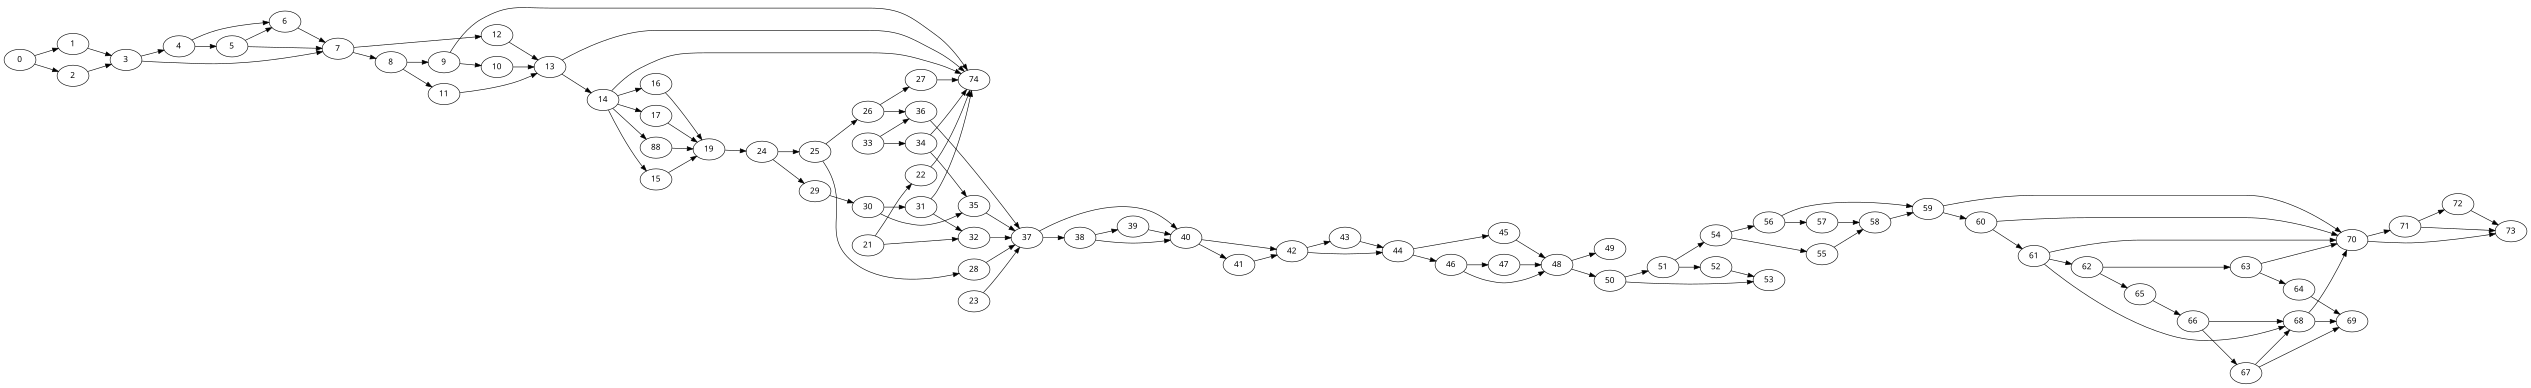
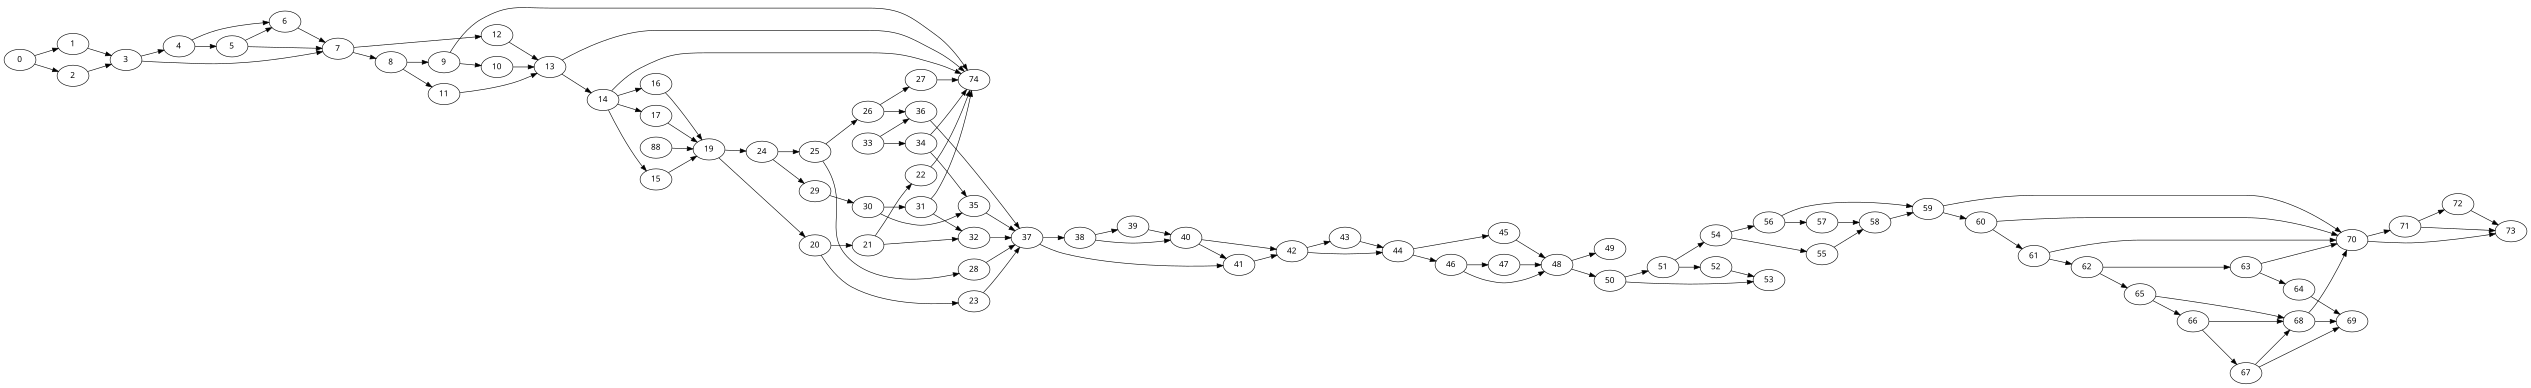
  digraph {
    fontname="Noto Sans"
    rankdir=LR
    node [fontname="Noto Sans"]
    edge [fontname="Noto Sans"]
    0
    1
    2
    3
    4
    7
    5
    6
    8
    12
    9
    11
    13
    10
    74
    14
    15
    16
    17
    n20 [label=88]
    19
+   20
    24
    21
    23
    25
    29
    22
    32
    37
    38
    40
    26
    28
    30
    27
    36
    31
    35
    33
    34
    39
    41
    42
    43
    44
    45
    46
    48
    47
    49
    50
    51
    53
    52
    54
    55
    56
    58
    57
    59
    60
    70
    61
    71
    73
    62
    63
    65
    64
    66
    68
    69
    67
    72
    0 -> 1
    0 -> 2
    1 -> 3
    2 -> 3
    3 -> 4
    3 -> 7
    4 -> 5
    4 -> 6
    7 -> 8
    7 -> 12
    5 -> 7
    5 -> 6
    6 -> 7
    8 -> 9
    8 -> 11
    12 -> 13
    9 -> 10
    9 -> 74
    11 -> 13
    13 -> 74
    13 -> 14
    10 -> 13
    14 -> 74
    14 -> 15
    14 -> 16
    14 -> 17
-   14 -> n20
    15 -> 19
    16 -> 19
    17 -> 19
    n20 -> 19
+   19 -> 20
    19 -> 24
+   20 -> 21
+   20 -> 23
    24 -> 25
    24 -> 29
    21 -> 22
    21 -> 32
    23 -> 37
    25 -> 26
    25 -> 28
    29 -> 30
    22 -> 74
    32 -> 37
    37 -> 38
-   37 -> 40
+   37 -> 41
    38 -> 40
    38 -> 39
    40 -> 41
    40 -> 42
    26 -> 27
    26 -> 36
    28 -> 37
    30 -> 31
    30 -> 35
    27 -> 74
    36 -> 37
    31 -> 74
    31 -> 32
    35 -> 37
    33 -> 36
    33 -> 34
    34 -> 74
    34 -> 35
    39 -> 40
    41 -> 42
    42 -> 43
    42 -> 44
    43 -> 44
    44 -> 45
    44 -> 46
    45 -> 48
    46 -> 48
    46 -> 47
    48 -> 49
    48 -> 50
    47 -> 48
    50 -> 51
    50 -> 53
    51 -> 52
    51 -> 54
    52 -> 53
    54 -> 55
    54 -> 56
    55 -> 58
    56 -> 57
    56 -> 59
    58 -> 59
    57 -> 58
    59 -> 60
    59 -> 70
    60 -> 70
    60 -> 61
    70 -> 71
    70 -> 73
    61 -> 70
    61 -> 62
    71 -> 73
    71 -> 72
    62 -> 63
    62 -> 65
    63 -> 70
    63 -> 64
    65 -> 66
-   61 -> 68
+   65 -> 68
    64 -> 69
    66 -> 68
    66 -> 67
    68 -> 70
    68 -> 69
    67 -> 68
    67 -> 69
    72 -> 73
  }
